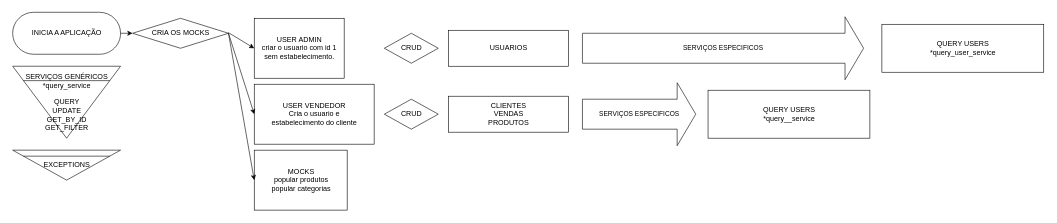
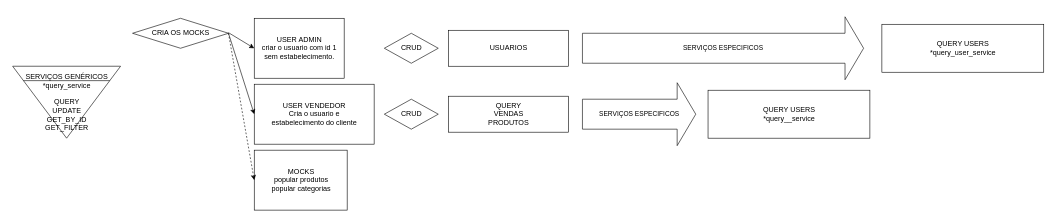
  <mxCell id="0" />
  <mxCell id="1" parent="0" />
- <mxCell id="2" value="INICIA A APLICAÇÃO" style="html=1;dashed=0;whitespace=wrap;shape=mxgraph.dfd.start" parent="1" vertex="1"><mxGeometry x="20" y="20" width="180" height="70" as="geometry" /></mxCell>
  <mxCell id="3" value="CRIA OS MOCKS" style="shape=rhombus;html=1;dashed=0;whitespace=wrap;perimeter=rhombusPerimeter;" parent="1" vertex="1"><mxGeometry x="220" y="30" width="160" height="50" as="geometry" /></mxCell>
  <mxCell id="4" value="USER ADMIN&lt;br&gt;criar o usuario com id 1 &lt;br&gt;sem estabelecimento." style="html=1;dashed=0;whitespace=wrap;" parent="1" vertex="1"><mxGeometry x="423" y="30" width="150" height="100" as="geometry" /></mxCell>
  <mxCell id="5" value="USER VENDEDOR&lt;br&gt;Cria o usuario e &lt;br&gt;estabelecimento do cliente" style="html=1;dashed=0;whitespace=wrap;" parent="1" vertex="1"><mxGeometry x="423" y="140" width="200" height="100" as="geometry" /></mxCell>
  <mxCell id="6" value="MOCKS&lt;br&gt;popular produtos&lt;br&gt;popular categorias&lt;br&gt;" style="html=1;dashed=0;whitespace=wrap;" parent="1" vertex="1"><mxGeometry x="423" y="250" width="155" height="100" as="geometry" /></mxCell>
- <mxCell id="7" value="" style="endArrow=classic;html=1;entryX=0;entryY=0.5;entryDx=0;entryDy=0;exitX=1;exitY=0.5;exitDx=0;exitDy=0;" parent="1" source="2" target="3" edge="1"><mxGeometry width="50" height="50" relative="1" as="geometry"><mxPoint x="160" y="80" as="sourcePoint" /><mxPoint x="210" y="30" as="targetPoint" /></mxGeometry></mxCell>
  <mxCell id="8" value="" style="endArrow=classic;html=1;exitX=1;exitY=0.5;exitDx=0;exitDy=0;entryX=0;entryY=0.5;entryDx=0;entryDy=0;" parent="1" target="4" edge="1"><mxGeometry width="50" height="50" relative="1" as="geometry"><mxPoint x="380" y="54" as="sourcePoint" /><mxPoint x="510" y="80" as="targetPoint" /></mxGeometry></mxCell>
  <mxCell id="9" value="" style="endArrow=classic;html=1;exitX=1;exitY=0.5;exitDx=0;exitDy=0;entryX=0;entryY=0.5;entryDx=0;entryDy=0;" parent="1" source="3" target="5" edge="1"><mxGeometry width="50" height="50" relative="1" as="geometry"><mxPoint x="390" y="64" as="sourcePoint" /><mxPoint x="570" y="180" as="targetPoint" /></mxGeometry></mxCell>
- <mxCell id="10" value="" style="endArrow=classic;html=1;exitX=1;exitY=0.5;exitDx=0;exitDy=0;entryX=0;entryY=0.5;entryDx=0;entryDy=0;" parent="1" source="3" target="6" edge="1"><mxGeometry width="50" height="50" relative="1" as="geometry"><mxPoint x="400" y="74" as="sourcePoint" /><mxPoint x="580" y="290" as="targetPoint" /></mxGeometry></mxCell>
+ <mxCell id="10" value="" style="endArrow=classic;html=1;exitX=1;exitY=0.5;exitDx=0;exitDy=0;entryX=0;entryY=0.5;entryDx=0;entryDy=0;dashed=1;" parent="1" source="3" target="6" edge="1"><mxGeometry width="50" height="50" relative="1" as="geometry"><mxPoint x="400" y="74" as="sourcePoint" /><mxPoint x="580" y="290" as="targetPoint" /></mxGeometry></mxCell>
  <mxCell id="11" value="SERVIÇOS GENÉRICOS&lt;br&gt;*query_service&lt;br&gt;&lt;br&gt;QUERY&lt;br&gt;UPDATE&lt;br&gt;GET_BY_ID&lt;br&gt;GET_FILTER" style="html=1;dashed=0;whitespace=wrap;shape=mxgraph.dfd.archive" parent="1" vertex="1"><mxGeometry x="20" y="110" width="180" height="120" as="geometry" /></mxCell>
  <mxCell id="12" value="CRUD" style="shape=rhombus;html=1;dashed=0;whitespace=wrap;perimeter=rhombusPerimeter;" parent="1" vertex="1"><mxGeometry x="640" y="55" width="90" height="50" as="geometry" /></mxCell>
  <mxCell id="13" value="USUARIOS" style="html=1;dashed=0;whitespace=wrap;" parent="1" vertex="1"><mxGeometry x="747" y="50" width="200" height="60" as="geometry" /></mxCell>
- <mxCell id="14" value="CLIENTES&lt;br&gt;VENDAS&lt;br&gt;PRODUTOS" style="html=1;dashed=0;whitespace=wrap;" parent="1" vertex="1"><mxGeometry x="747" y="160" width="200" height="60" as="geometry" /></mxCell>
+ <mxCell id="14" value="QUERY&lt;br&gt;VENDAS&lt;br&gt;PRODUTOS" style="html=1;dashed=0;whitespace=wrap;" parent="1" vertex="1"><mxGeometry x="747" y="160" width="200" height="60" as="geometry" /></mxCell>
  <mxCell id="15" value="CRUD" style="shape=rhombus;html=1;dashed=0;whitespace=wrap;perimeter=rhombusPerimeter;" parent="1" vertex="1"><mxGeometry x="640" y="165" width="90" height="50" as="geometry" /></mxCell>
  <mxCell id="16" value="SERVIÇOS ESPECIFICOS" style="endArrow=classic;html=1;shape=flexArrow;endWidth=54;endSize=10;width=50;" parent="1" edge="1"><mxGeometry width="50" height="50" relative="1" as="geometry"><mxPoint x="970" y="80" as="sourcePoint" /><mxPoint x="1440" y="80" as="targetPoint" /></mxGeometry></mxCell>
  <mxCell id="17" value="SERVIÇOS ESPECIFICOS" style="endArrow=classic;html=1;shape=flexArrow;endWidth=54;endSize=10;width=50;" parent="1" edge="1"><mxGeometry width="50" height="50" relative="1" as="geometry"><mxPoint x="970" y="190" as="sourcePoint" /><mxPoint x="1160" y="190" as="targetPoint" /></mxGeometry></mxCell>
  <mxCell id="18" value="QUERY USERS&lt;br&gt;*query_user_service" style="html=1;dashed=0;whitespace=wrap;" parent="1" vertex="1"><mxGeometry x="1470" y="40" width="270" height="80" as="geometry" /></mxCell>
  <mxCell id="19" value="QUERY USERS&lt;br&gt;*query__service" style="html=1;dashed=0;whitespace=wrap;" parent="1" vertex="1"><mxGeometry x="1180" y="150" width="270" height="80" as="geometry" /></mxCell>
- <mxCell id="20" value="EXCEPTIONS" style="html=1;dashed=0;whitespace=wrap;shape=mxgraph.dfd.archive" parent="1" vertex="1"><mxGeometry x="20" y="250" width="180" height="50" as="geometry" /></mxCell>
